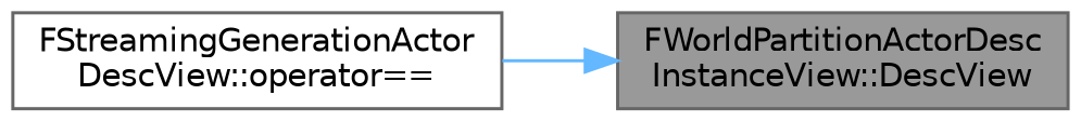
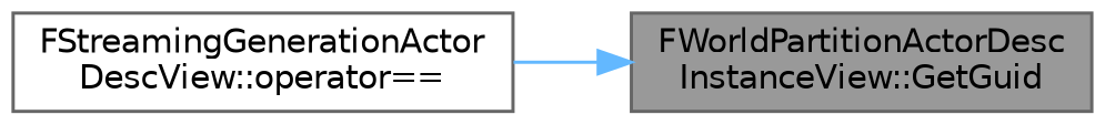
  digraph {
    rankdir=RL
    node [fontname=Helvetica fontsize=10 shape=box style=filled]
-   n1 [color=gray40 fillcolor=grey60 fontcolor=black height=0.2 label="FWorldPartitionActorDesc\lInstanceView::DescView" width=0.4]
+   n1 [color=gray40 fillcolor=grey60 fontcolor=black height=0.2 label="FWorldPartitionActorDesc\lInstanceView::GetGuid" width=0.4]
    n2 [color=grey40 fillcolor=white height=0.2 label="FStreamingGenerationActor\lDescView::operator==" width=0.4]
    n1 -> n2 [color=steelblue1 dir=back fontname=Helvetica fontsize=10 labelfontname=Helvetica labelfontsize=10 style=solid]
  }
